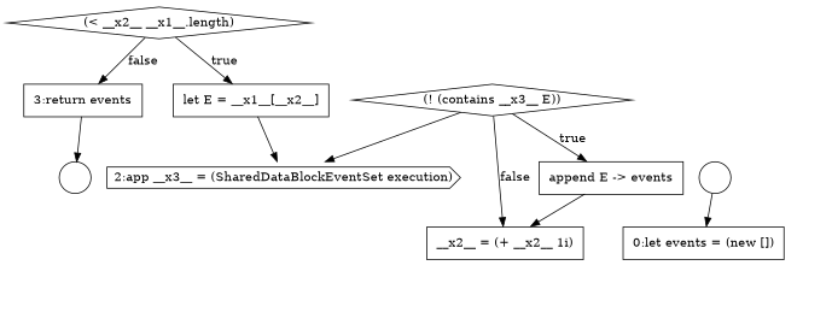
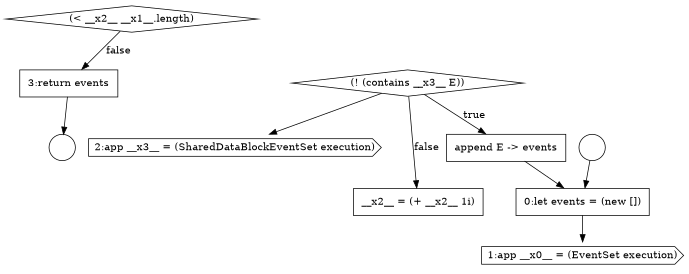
  digraph {
    node [color=black fillcolor=white shape=none style=filled]
    edge [color=black]
    n1 [label=<<font color="black">(&lt; __x2__ __x1__.length)</font>> shape=diamond]
    n2 [label=<<font color="black">     <table border="0" cellborder="1" cellspacing="0" cellpadding="10">       <tr><td align="left">3:return events</td></tr>     </table>   </font>> margin=0]
-   n3 [label=<<font color="black">     <table border="0" cellborder="1" cellspacing="0" cellpadding="10">       <tr><td align="left">let E = __x1__[__x2__]</td></tr>     </table>   </font>> margin=0]
    n4 [label=" " shape=circle]
    n5 [label=<<font color="black">2:app __x3__ = (SharedDataBlockEventSet execution)</font>> shape=cds]
    n6 [label=<<font color="black">     <table border="0" cellborder="1" cellspacing="0" cellpadding="10">       <tr><td align="left">0:let events = (new [])</td></tr>     </table>   </font>> margin=0]
+   n7 [label=<<font color="black">1:app __x0__ = (EventSet execution)</font>> shape=cds]
    n8 [label=<<font color="black">     <table border="0" cellborder="1" cellspacing="0" cellpadding="10">       <tr><td align="left">append E -&gt; events</td></tr>     </table>   </font>> margin=0]
    n9 [label=<<font color="black">     <table border="0" cellborder="1" cellspacing="0" cellpadding="10">       <tr><td align="left">__x2__ = (+ __x2__ 1i)</td></tr>     </table>   </font>> margin=0]
    n10 [label=<<font color="black">(! (contains __x3__ E))</font>> shape=diamond]
    n11 [label=" " shape=circle]
    n1 -> n2 [label=<<font color="black">false</font>>]
-   n1 -> n3 [label=<<font color="black">true</font>>]
    n2 -> n4
-   n3 -> n5
-   n8 -> n9
+   n6 -> n7
+   n8 -> n6
    n10 -> n5
    n10 -> n8 [label=<<font color="black">true</font>>]
    n10 -> n9 [label=<<font color="black">false</font>>]
    n11 -> n6
  }
